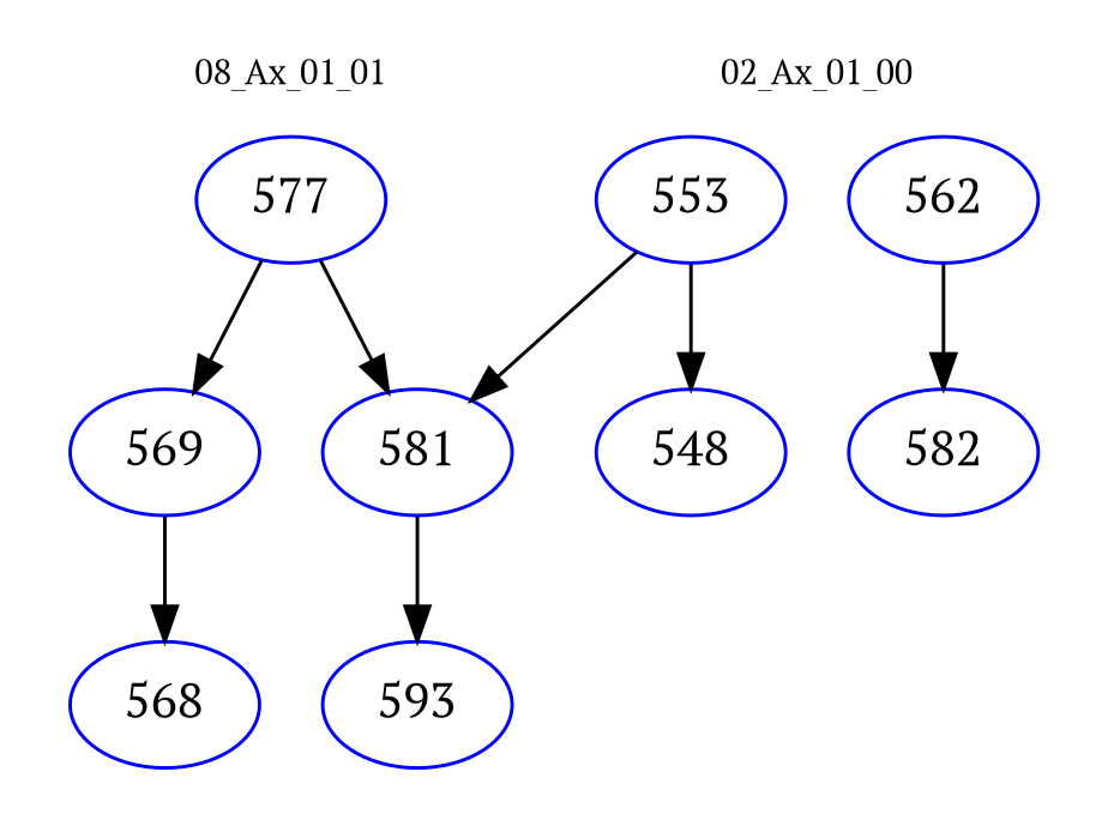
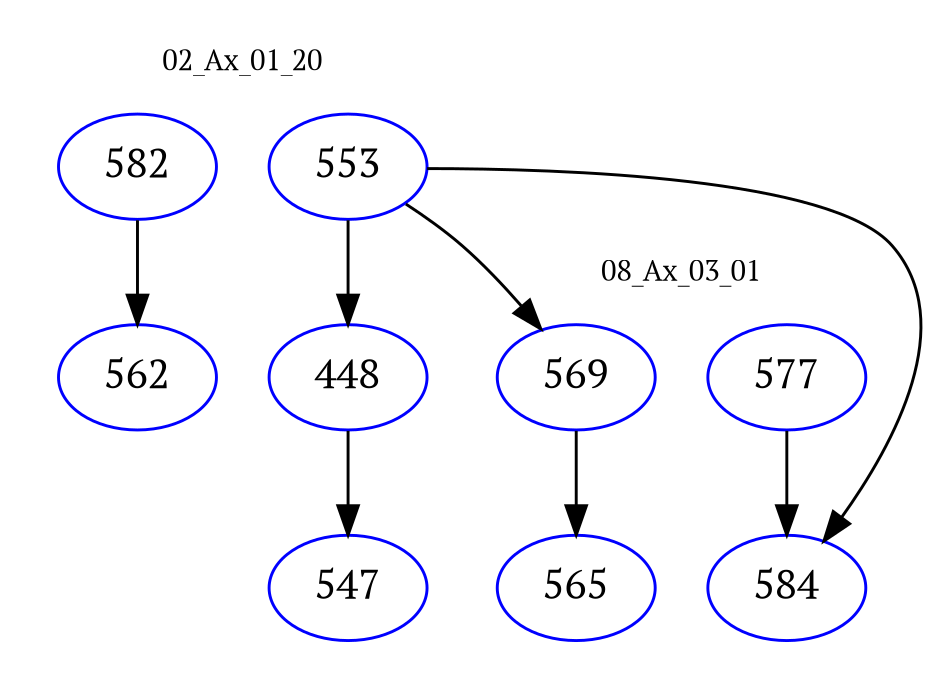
  digraph {
    fontname="PT Serif"
    node [color=blue fontname="PT Serif"]
    edge [color=black fontname="PT Serif"]
    n1 [label=577]
    n2 [label=569]
-   n3 [label=581]
-   n4 [label=568]
-   n5 [label=593]
+   n3 [label=584]
+   n4 [label=565]
    n6 [label=553]
-   n7 [label=548]
+   n7 [label=448]
    n8 [label=562]
+   n9 [label=547]
    n10 [label=582]
    subgraph cluster_1 {
      color=white
      fontsize=10
-     label="08_Ax_01_01"
+     label="08_Ax_03_01"
      n1
      n2
      n3
      n4
-     n5
    }
    subgraph cluster_2 {
      color=white
      fontsize=10
-     label="02_Ax_01_00"
+     label="02_Ax_01_20"
      n6
      n7
      n8
+     n9
      n10
    }
-   n1 -> n2
+   n6 -> n2
    n1 -> n3
    n2 -> n4
-   n3 -> n5
    n6 -> n3
    n6 -> n7
-   n8 -> n10
+   n7 -> n9
+   n10 -> n8
  }
